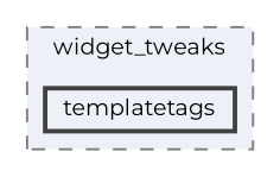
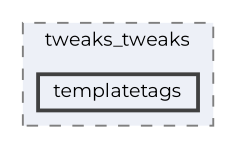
  digraph {
    compound=true
    fontname=Montserrat
    n1 [color=grey25 fillcolor="#edf0f7" fontname=Montserrat fontsize=10 height=0.2 label=templatetags shape=box style="filled,bold" width=0.4]
    subgraph cluster_1 {
      bgcolor="#edf0f7"
      fontsize=10
-     label=widget_tweaks
+     label=tweaks_tweaks
      pencolor=grey50
      style="filled,dashed"
      n1
    }
  }
